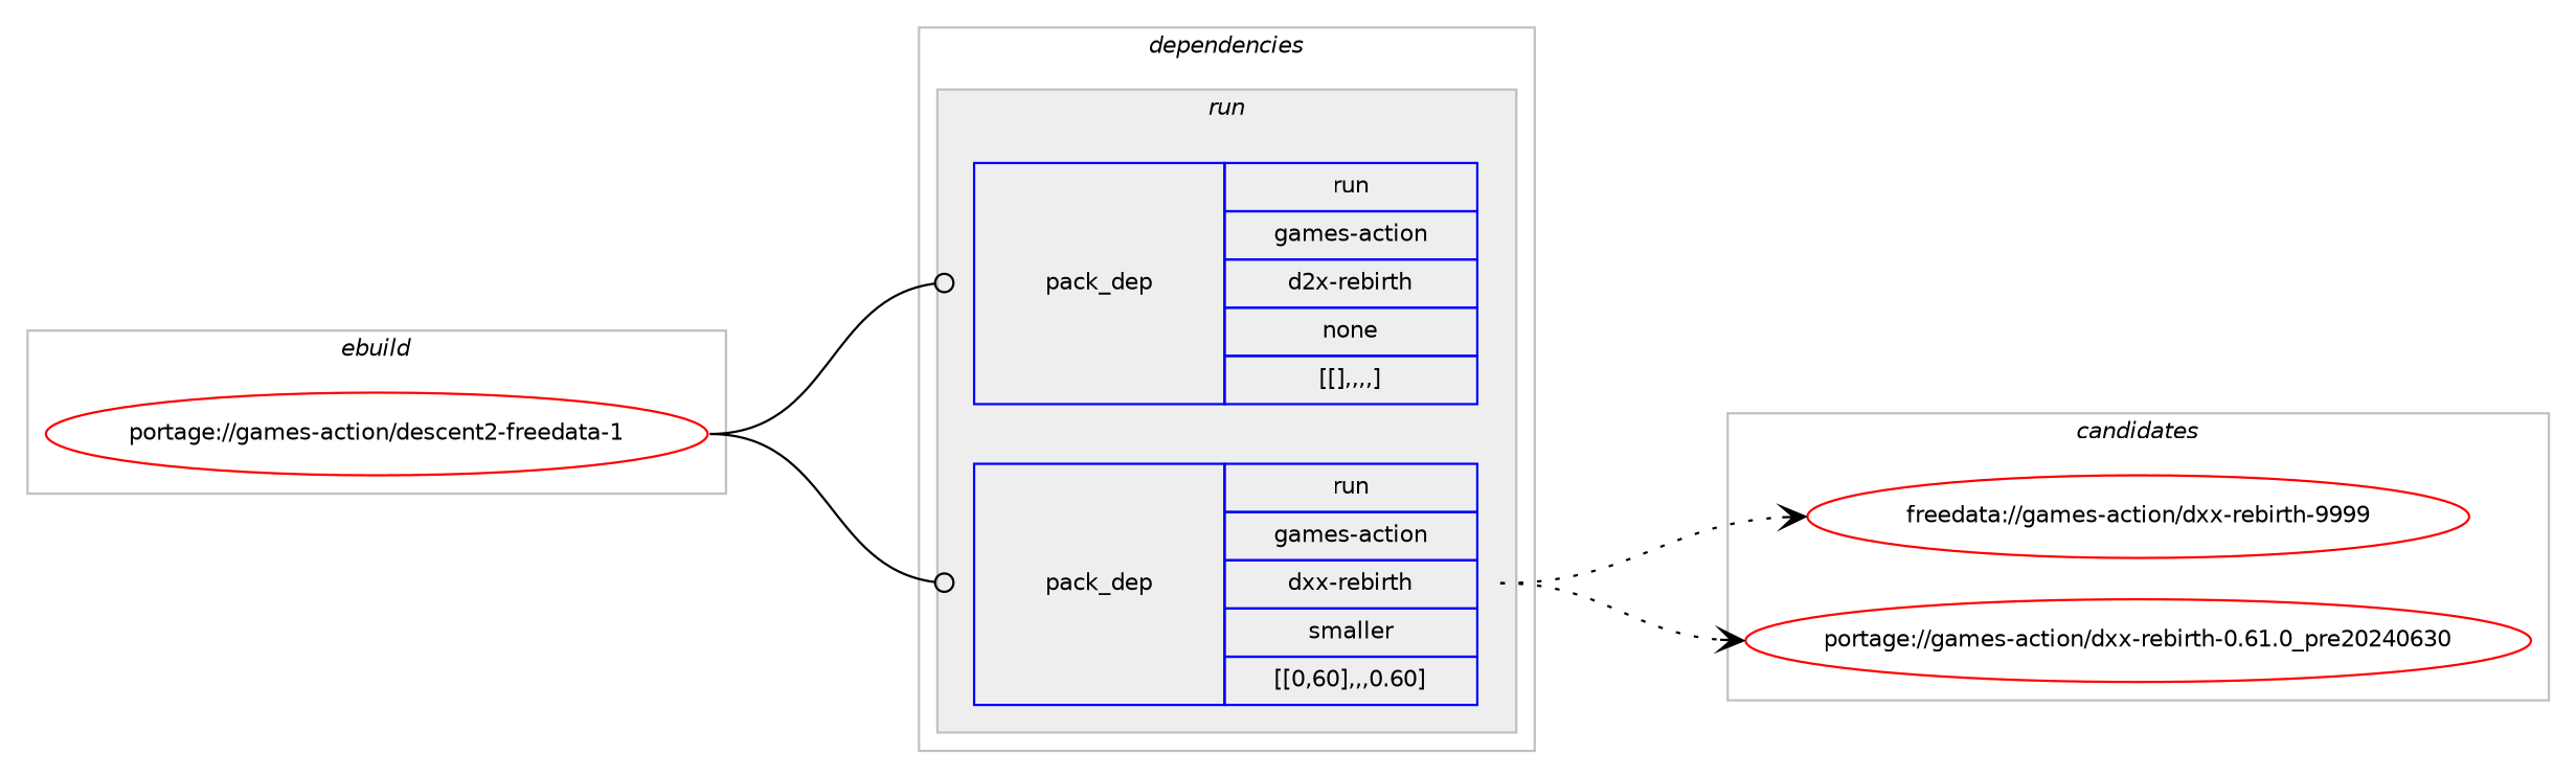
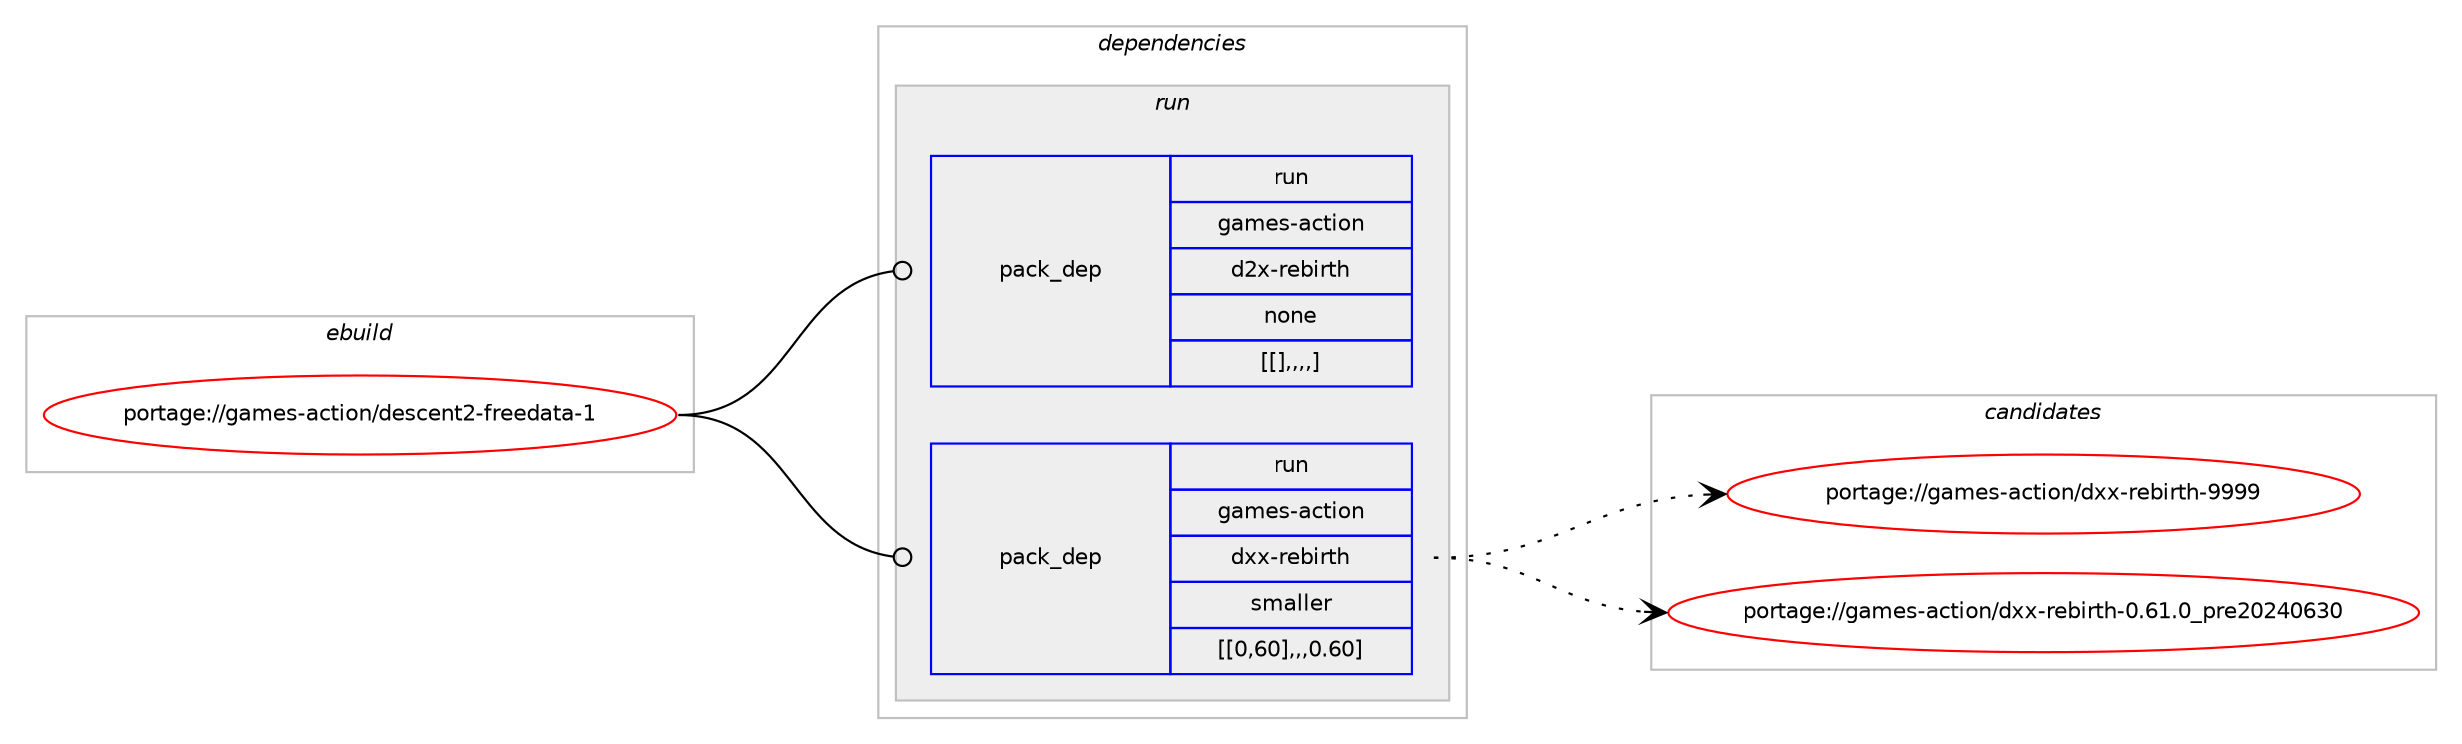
  digraph {
    compound=true
    concentrate=true
    fontname=Helvetica
    fontsize=10
    newrank=true
    rankdir=LR
    ranksep=1.5
    node [color=red fontname=Helvetica fontsize=10]
    edge [arrowhead=odot headport=w style=solid tailport=e weight=20]
    n1 [label="portage://games-action/descent2-freedata-1" width=4]
    n2 [color=blue label=<<TABLE BORDER="0" CELLBORDER="1" CELLSPACING="0" CELLPADDING="4" WIDTH="220"><TR><TD ROWSPAN="6" CELLPADDING="30">pack_dep</TD></TR><TR><TD WIDTH="110">run</TD></TR><TR><TD>games-action</TD></TR><TR><TD>d2x-rebirth</TD></TR><TR><TD>none</TD></TR><TR><TD>[[],,,,]</TD></TR></TABLE>> shape=none]
    n3 [color=blue label=<<TABLE BORDER="0" CELLBORDER="1" CELLSPACING="0" CELLPADDING="4" WIDTH="220"><TR><TD ROWSPAN="6" CELLPADDING="30">pack_dep</TD></TR><TR><TD WIDTH="110">run</TD></TR><TR><TD>games-action</TD></TR><TR><TD>dxx-rebirth</TD></TR><TR><TD>smaller</TD></TR><TR><TD>[[0,60],,,0.60]</TD></TR></TABLE>> shape=none]
-   n4 [label="freedata://games-action/dxx-rebirth-9999" width=4]
+   n4 [label="portage://games-action/dxx-rebirth-9999" width=4]
    n5 [label="portage://games-action/dxx-rebirth-0.61.0_pre20240630" width=4]
    subgraph cluster_1 {
      color=gray
      label=<<i>ebuild</i>>
      n1
    }
    subgraph cluster_2 {
      color=gray
      label=<<i>dependencies</i>>
      subgraph cluster_3 {
        color=gray
        fillcolor="#eeeeee"
        label=<<i>compile</i>>
        style=filled
      }
      subgraph cluster_4 {
        color=gray
        fillcolor="#eeeeee"
        label=<<i>compile and run</i>>
        style=filled
      }
      subgraph cluster_5 {
        color=gray
        fillcolor="#eeeeee"
        label=<<i>run</i>>
        style=filled
        subgraph sub_6 {
          color=gray
          fillcolor="#eeeeee"
          label=<<i>run</i>>
          style=filled
          n2
        }
        subgraph sub_7 {
          color=gray
          fillcolor="#eeeeee"
          label=<<i>run</i>>
          style=filled
          n3
        }
      }
    }
    subgraph cluster_8 {
      color=gray
      label=<<i>candidates</i>>
      rank=same
      subgraph sub_9 {
        color=black
        label=<<i>candidates</i>>
        nodesep=1
        rank=same
      }
      subgraph sub_10 {
        color=black
        label=<<i>candidates</i>>
        nodesep=1
        rank=same
        n4
        n5
      }
    }
    n1 -> n2
    n1 -> n3
    n3 -> n4 [arrowhead=vee style=dotted weight=100]
    n3 -> n5 [arrowhead=vee style=dotted weight=100]
  }
